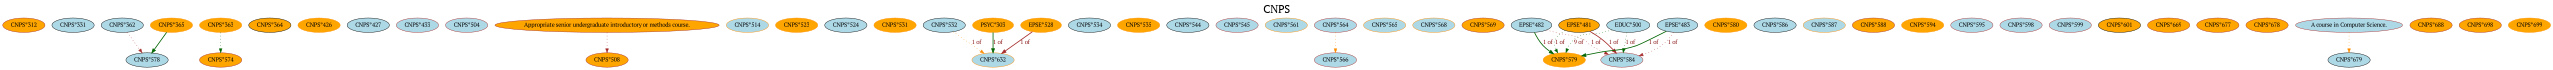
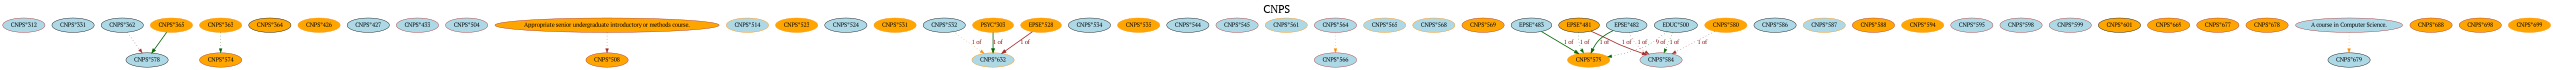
  digraph {
    fontname="PT Serif"
    fontsize=27
    label=CNPS
    labelloc=t
    node [color=brown fillcolor=lightblue fontname="PT Serif" style=filled]
    edge [color=darkgreen fontname="PT Serif" style=dotted fontcolor=firebrick4]
-   "CNPS*312" [fillcolor=orange]
+   "CNPS*312"
    "CNPS*331" [color=black]
    "CNPS*362" [color=black]
    "CNPS*578" [color=black]
    "CNPS*363" [color=darkorange fillcolor=orange]
    "CNPS*574" [fillcolor=orange]
    "CNPS*364" [color=black fillcolor=orange]
    "CNPS*365" [color=darkorange fillcolor=orange]
    "CNPS*426" [color=darkorange fillcolor=orange]
    "CNPS*427" [color=black]
    "CNPS*433"
    "CNPS*504"
    "Appropriate senior undergraduate introductory or methods course." [fillcolor=orange]
    "CNPS*508" [fillcolor=orange]
    "CNPS*514" [color=darkorange]
    "CNPS*523" [color=darkorange fillcolor=orange]
    "CNPS*524" [color=black]
    "CNPS*531" [color=darkorange fillcolor=orange]
    "CNPS*532" [color=black]
    "CNPS*632" [color=darkorange]
    "CNPS*534" [color=black]
    "CNPS*535" [color=darkorange fillcolor=orange]
    "CNPS*544" [color=black]
    "CNPS*545"
    "CNPS*561" [color=darkorange]
    "CNPS*564"
    "CNPS*566"
    "CNPS*565" [color=darkorange]
    "CNPS*568" [color=darkorange]
    "CNPS*569" [fillcolor=orange]
    "EDUC*500" [color=black]
    "CNPS*579" [color=darkorange fillcolor=orange]
    "CNPS*584"
    "EPSE*481" [color=black fillcolor=orange]
    "EPSE*482" [color=black]
    "EPSE*483" [color=black]
    "CNPS*580" [color=darkorange fillcolor=orange]
    "CNPS*586" [color=black]
    "CNPS*587" [color=darkorange]
    "CNPS*588" [fillcolor=orange]
    "CNPS*594" [color=darkorange fillcolor=orange]
    "CNPS*595"
    "CNPS*598"
    "CNPS*599"
    "CNPS*601" [color=black fillcolor=orange]
    "PSYC*303" [color=darkorange fillcolor=orange]
    "EPSE*528" [color=darkorange fillcolor=orange]
    "CNPS*669" [fillcolor=orange]
    "CNPS*677" [fillcolor=orange]
    "CNPS*678" [fillcolor=orange]
    "CNPS*679" [color=black]
    "A course in Computer Science."
    "CNPS*688" [fillcolor=orange]
    "CNPS*698" [fillcolor=orange]
    "CNPS*699" [color=darkorange fillcolor=orange]
    "CNPS*362" -> "CNPS*578" [color=brown fontcolor=""]
    "CNPS*363" -> "CNPS*574" [fontcolor=""]
    "CNPS*365" -> "CNPS*578" [style=bold fontcolor=""]
    "Appropriate senior undergraduate introductory or methods course." -> "CNPS*508" [color=brown fontcolor=""]
    "CNPS*532" -> "CNPS*632" [color=darkorange label="1 of"]
    "CNPS*564" -> "CNPS*566" [color=darkorange fontcolor=""]
    "EDUC*500" -> "CNPS*579" [label="9 of"]
    "EDUC*500" -> "CNPS*584" [label="1 of"]
    "EPSE*481" -> "CNPS*579" [label="1 of"]
    "EPSE*481" -> "CNPS*584" [color=brown label="1 of" style=bold]
    "EPSE*482" -> "CNPS*579" [label="1 of" style=bold]
    "EPSE*482" -> "CNPS*584" [color=brown label="1 of"]
    "EPSE*483" -> "CNPS*579" [label="1 of" style=bold]
-   "EPSE*483" -> "CNPS*584" [color=brown label="1 of"]
+   "CNPS*580" -> "CNPS*584" [color=brown label="1 of"]
    "PSYC*303" -> "CNPS*632" [label="1 of" style=bold]
    "EPSE*528" -> "CNPS*632" [color=brown label="1 of" style=bold]
    "A course in Computer Science." -> "CNPS*679" [color=darkorange fontcolor=""]
  }
